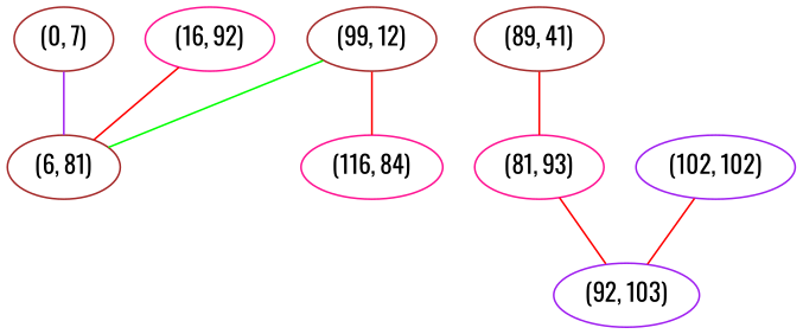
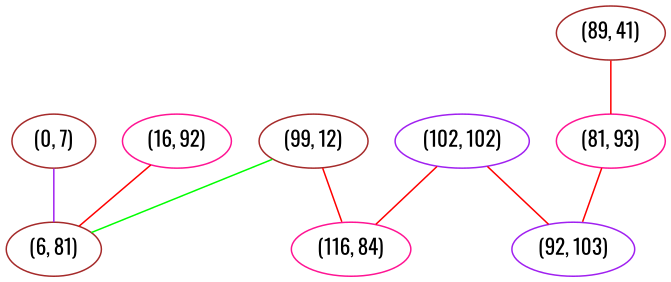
  graph {
    fontname=Oswald
    node [color=brown fontname=Oswald]
    edge [color=red fontname=Oswald weight=1]
    n1 [label="(0, 7)"]
    "(6, 81)"
    "(99, 12)"
    "(116, 84)" [color=deeppink]
    n5 [label="(89, 41)"]
    "(81, 93)" [color=deeppink]
    "(92, 103)" [color=purple]
    "(102, 102)" [color=purple]
    "(16, 92)" [color=deeppink]
    n1 -- "(6, 81)" [color=purple weight=4]
    "(99, 12)" -- "(6, 81)" [color=green weight=2]
    "(99, 12)" -- "(116, 84)"
    n5 -- "(81, 93)"
    "(81, 93)" -- "(92, 103)"
+   "(102, 102)" -- "(116, 84)"
    "(102, 102)" -- "(92, 103)"
    "(16, 92)" -- "(6, 81)"
  }
